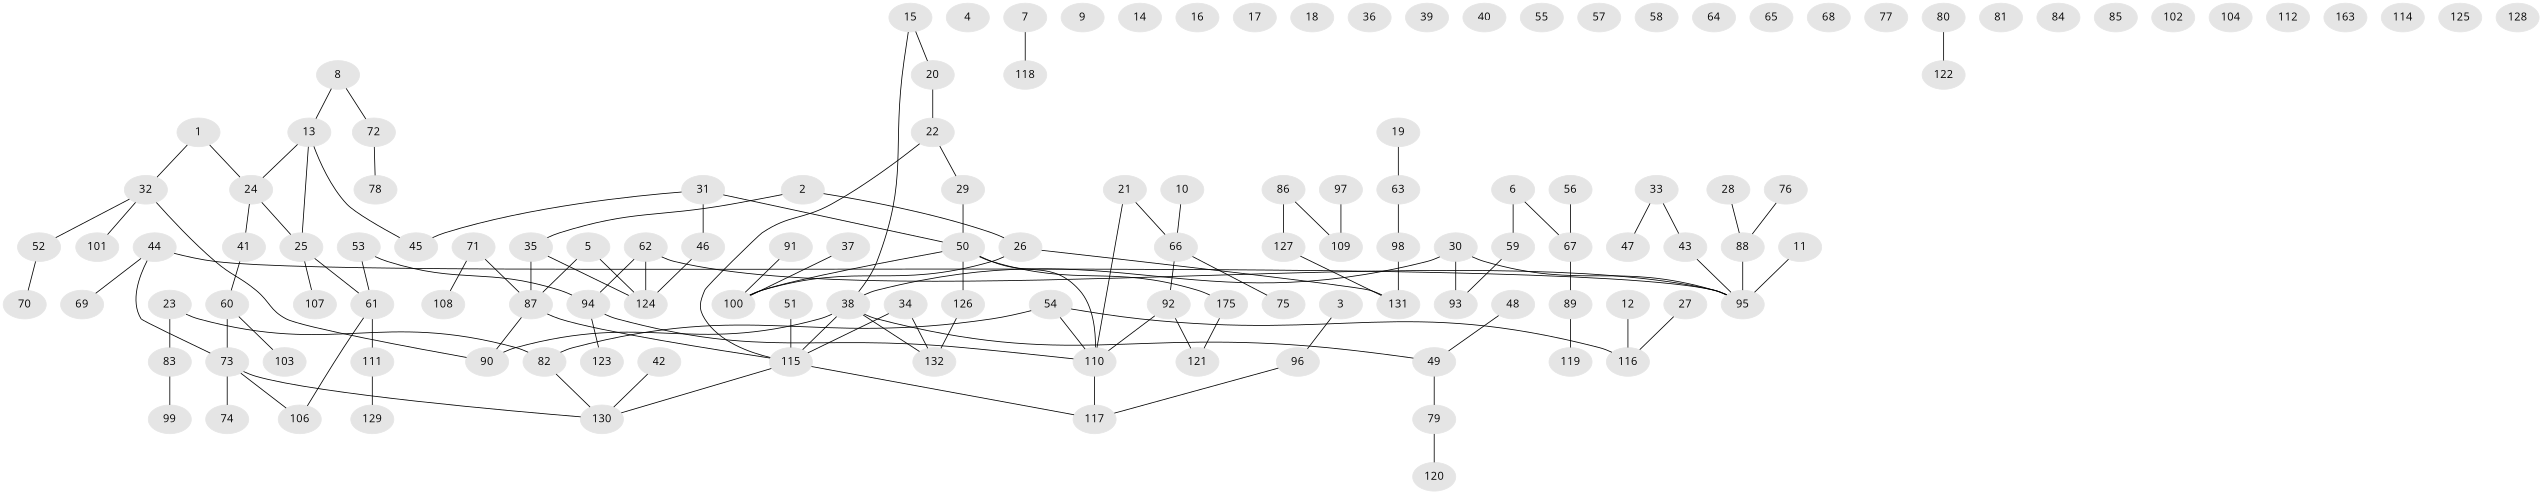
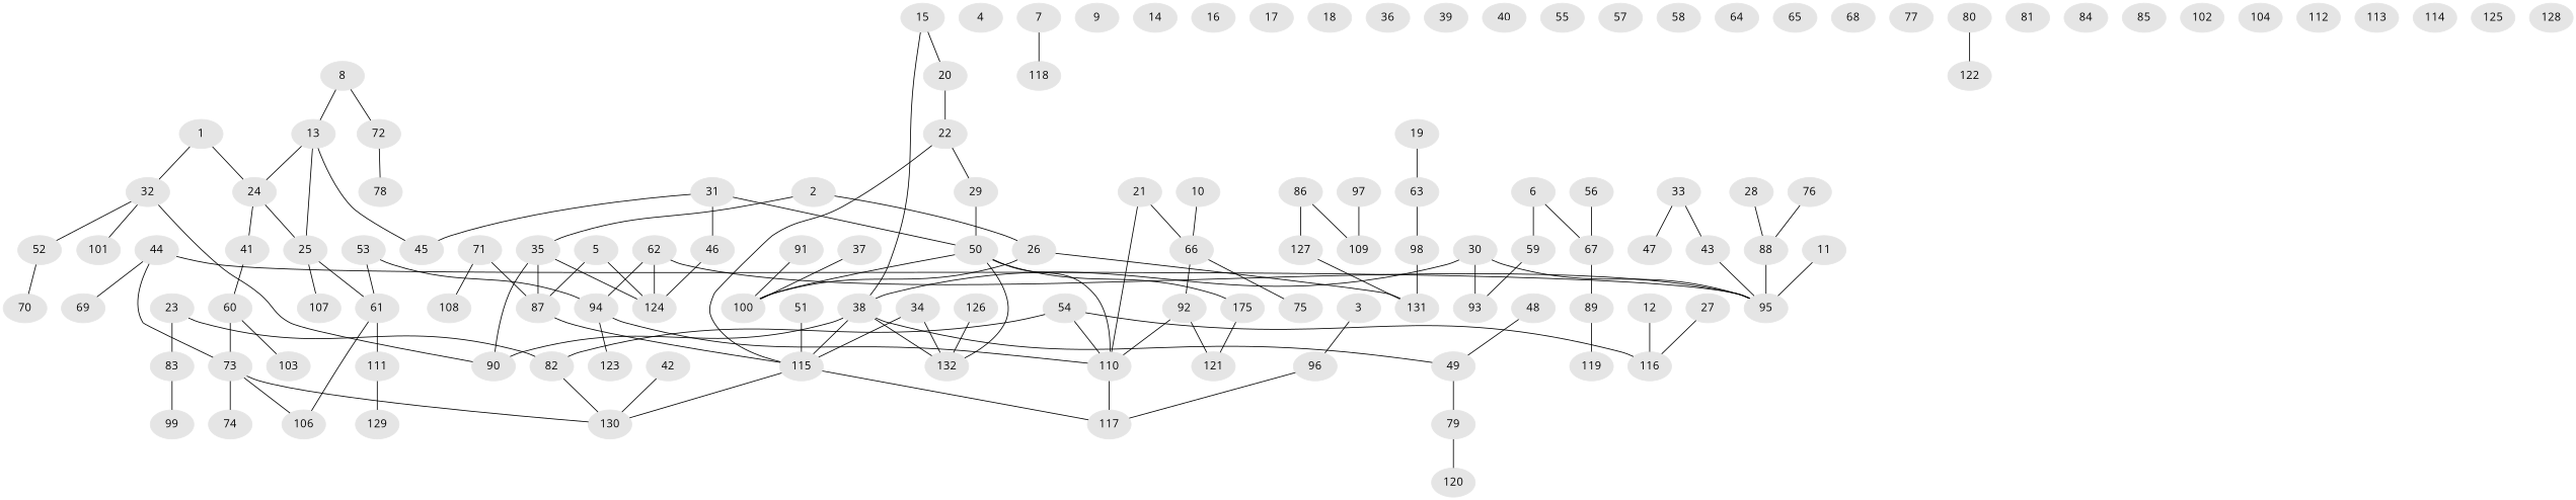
  graph {
    fontname="Open Sans"
    node [color=gray90 fontname="Open Sans" style=filled]
    edge [fontname="Open Sans"]
    1
    24
    32
    25
    41
    52
    90
    101
    2
    26
    35
    100
    131
    87
    124
    3
    96
    117
    4
    5
    115
    6
    59
    67
    93
    89
    7
    118
    8
    13
    72
    45
    78
    9
    10
    66
    75
    92
    11
    95
    12
    116
    61
    107
    14
    15
    20
    38
    22
    132
    49
    16
    17
    18
    19
    63
    98
    29
    21
    110
    50
    130
    23
    82
    83
    99
    60
    106
    111
    27
    28
    88
    n73 [label=175]
    30
    31
    46
    70
    33
    43
    47
    34
    36
    37
    79
    39
    40
    73
    103
    42
    44
    69
    74
    48
    120
    121
    51
    53
    94
    123
    54
    55
    56
    57
    58
    129
    62
    64
    65
    119
    68
    71
    108
    76
    77
    80
    122
    81
    84
    85
    86
    109
    127
    91
    97
    102
    104
    112
-   113 [label=163]
+   113
    114
    125
    126
    128
    1 -- 24
    1 -- 32
    24 -- 25
    24 -- 41
    32 -- 52
    32 -- 90
    32 -- 101
    25 -- 61
    25 -- 107
    41 -- 60
    52 -- 70
    2 -- 26
    2 -- 35
    26 -- 100
    26 -- 131
    35 -- 87
    35 -- 124
-   87 -- 90
+   35 -- 90
    87 -- 115
    3 -- 96
    96 -- 117
    5 -- 87
    5 -- 124
    115 -- 117
    115 -- 130
    6 -- 59
    6 -- 67
    59 -- 93
    67 -- 89
    89 -- 119
    7 -- 118
    8 -- 13
    8 -- 72
    13 -- 24
    13 -- 25
    13 -- 45
    72 -- 78
    10 -- 66
    66 -- 75
    66 -- 92
    92 -- 110
    92 -- 121
    11 -- 95
    12 -- 116
    61 -- 106
    61 -- 111
    15 -- 20
    15 -- 38
    20 -- 22
    38 -- 90
    38 -- 115
    38 -- 132
    38 -- 49
    22 -- 115
    22 -- 29
    49 -- 79
    19 -- 63
    63 -- 98
    98 -- 131
    29 -- 50
    21 -- 66
    21 -- 110
    110 -- 117
    50 -- 100
-   50 -- 126
+   50 -- 132
    50 -- 110
    50 -- n73
    23 -- 82
    23 -- 83
    82 -- 130
    83 -- 99
    60 -- 73
    60 -- 103
    111 -- 129
    27 -- 116
    28 -- 88
    88 -- 95
    n73 -- 121
    30 -- 93
    30 -- 95
    30 -- 38
    31 -- 45
    31 -- 50
    31 -- 46
    46 -- 124
    33 -- 43
    33 -- 47
    43 -- 95
    34 -- 115
    34 -- 132
    37 -- 100
    79 -- 120
    73 -- 130
    73 -- 106
    73 -- 74
    42 -- 130
    44 -- 95
    44 -- 73
    44 -- 69
    48 -- 49
    51 -- 115
    53 -- 61
    53 -- 94
    94 -- 110
    94 -- 123
    54 -- 116
    54 -- 110
    54 -- 82
    56 -- 67
    62 -- 124
    62 -- 95
    62 -- 94
    71 -- 87
    71 -- 108
    76 -- 88
    80 -- 122
    86 -- 109
    86 -- 127
    127 -- 131
    91 -- 100
    97 -- 109
    126 -- 132
  }
